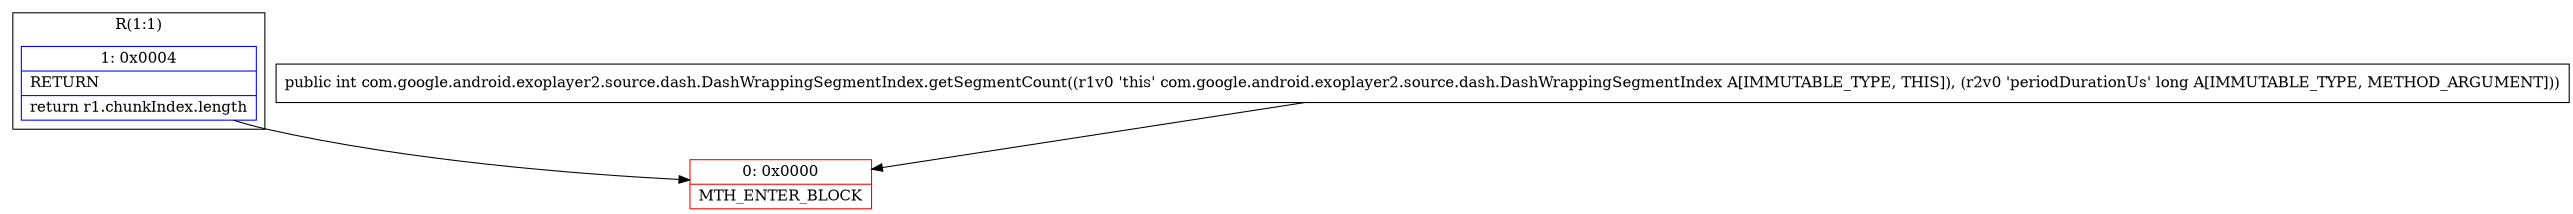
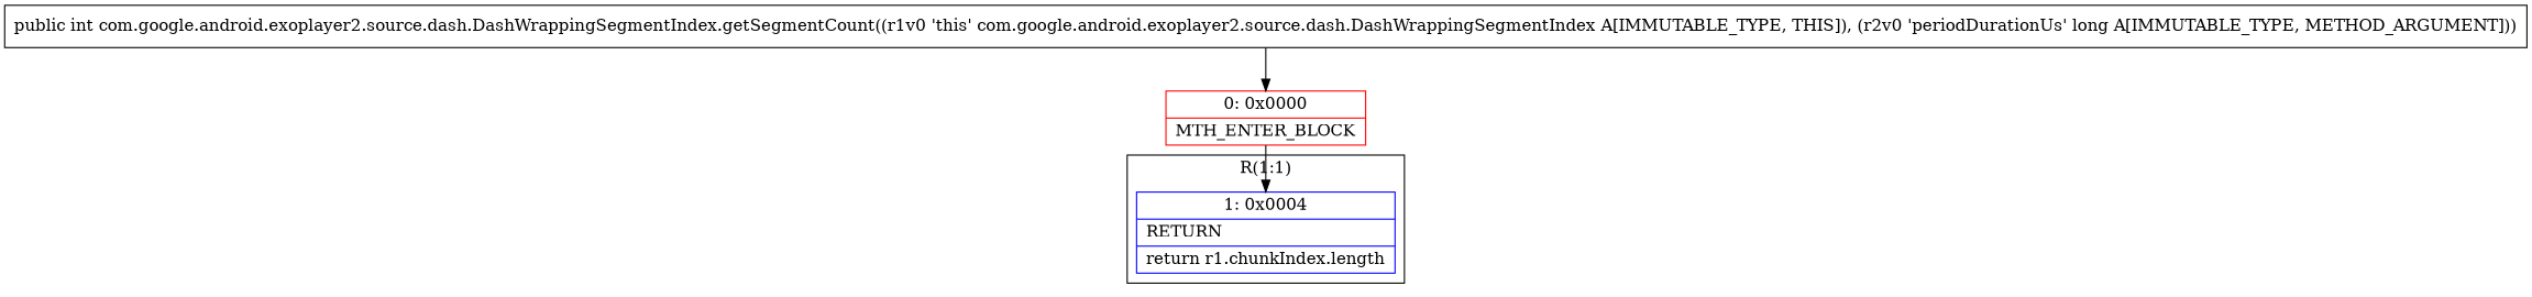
  digraph {
    node [shape=record]
    n1 [color=blue label="{1\:\ 0x0004|RETURN\l|return r1.chunkIndex.length\l}"]
    n2 [color=red label="{0\:\ 0x0000|MTH_ENTER_BLOCK\l}"]
    n3 [label="{public int com.google.android.exoplayer2.source.dash.DashWrappingSegmentIndex.getSegmentCount((r1v0 'this' com.google.android.exoplayer2.source.dash.DashWrappingSegmentIndex A[IMMUTABLE_TYPE, THIS]), (r2v0 'periodDurationUs' long A[IMMUTABLE_TYPE, METHOD_ARGUMENT])) }"]
    subgraph cluster_1 {
      label="R(1:1)"
      n1
    }
-   n1 -> n2
+   n2 -> n1
    n3 -> n2
  }
